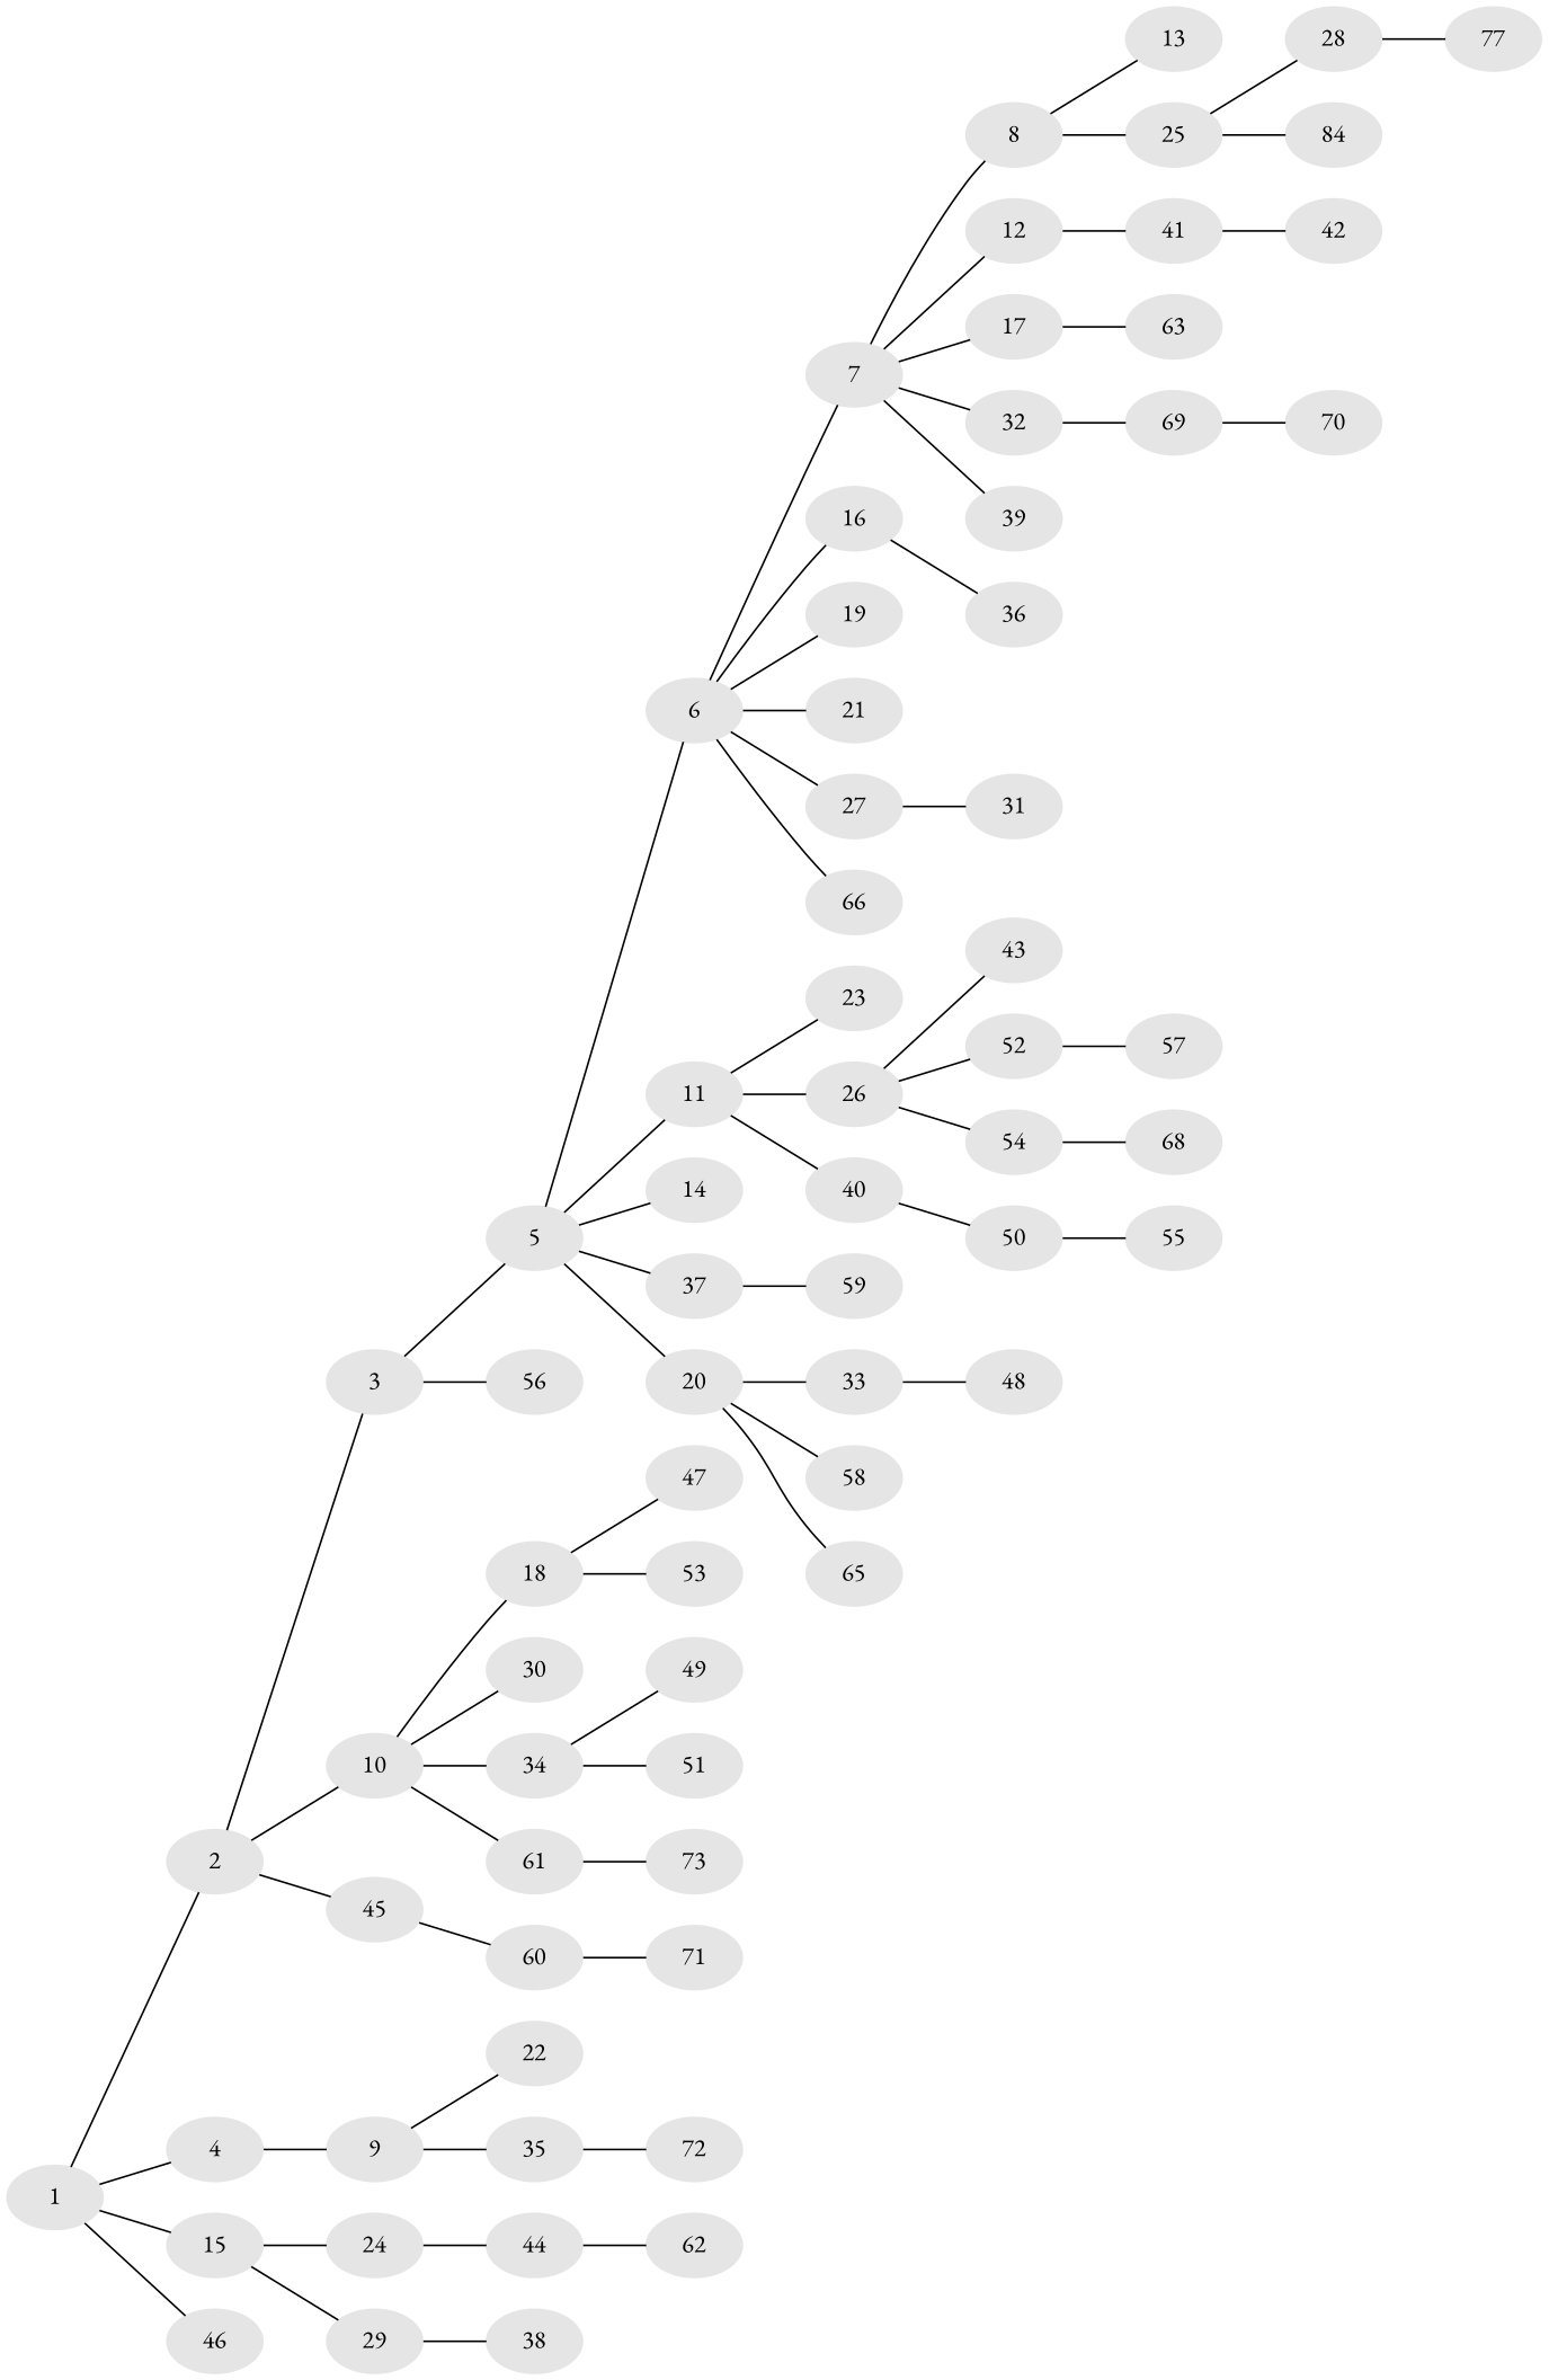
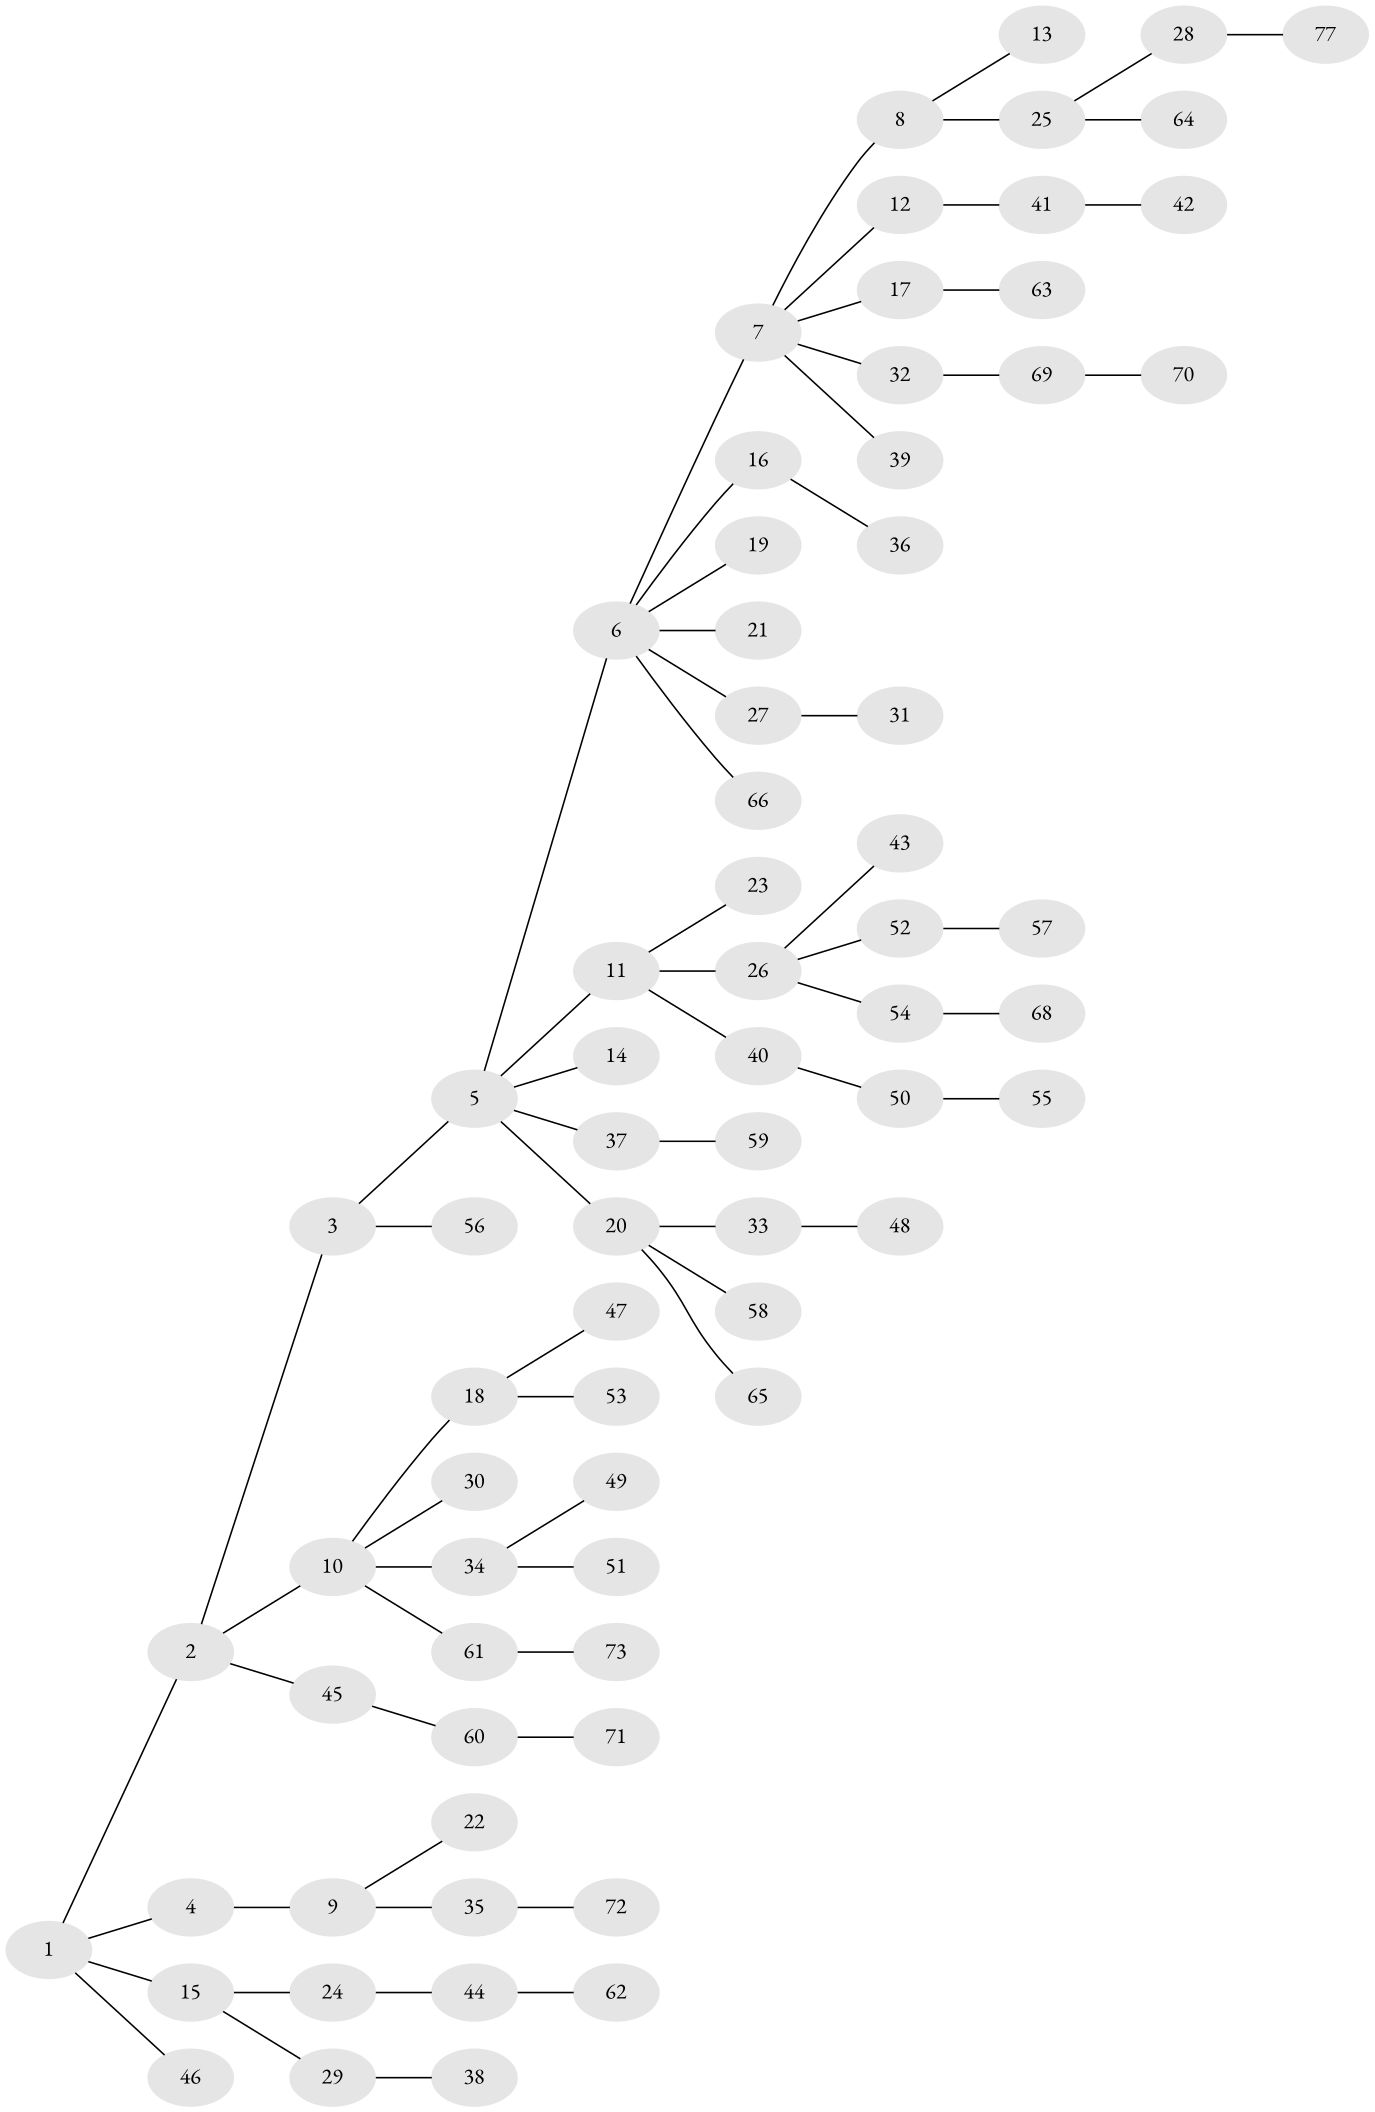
  graph {
    fontname="EB Garamond"
    rankdir=LR
    node [color=gray90 fontname="EB Garamond" style=filled]
    edge [fontname="EB Garamond"]
    1
    2
    4
    15
    46
    3
    10
    45
    9
    24
    29
    5
    56
    18
    30
    34
    61
    60
    6
    11
    14
    37
    20
    22
    35
    7
    16
    19
    21
    27
    66
    23
    26
    40
    59
    8
    12
    17
    32
    39
    36
    31
    13
    25
    41
    63
    69
    28
-   64 [label=84]
+   64
    72
    47
    53
    49
    51
    73
    43
    52
    54
    50
    42
    33
    58
    65
    44
    38
    48
    62
    n68 [label=77]
    57
    68
    70
    55
    71
    1 -- 2
    1 -- 4
    1 -- 15
    1 -- 46
    2 -- 3
    2 -- 10
    2 -- 45
    4 -- 9
    15 -- 24
    15 -- 29
    3 -- 5
    3 -- 56
    10 -- 18
    10 -- 30
    10 -- 34
    10 -- 61
    45 -- 60
    9 -- 22
    9 -- 35
    24 -- 44
    29 -- 38
    5 -- 6
    5 -- 11
    5 -- 14
    5 -- 37
    5 -- 20
    18 -- 47
    18 -- 53
    34 -- 49
    34 -- 51
    61 -- 73
    60 -- 71
    6 -- 7
    6 -- 16
    6 -- 19
    6 -- 21
    6 -- 27
    6 -- 66
    11 -- 23
    11 -- 26
    11 -- 40
    37 -- 59
    20 -- 33
    20 -- 58
    20 -- 65
    35 -- 72
    7 -- 8
    7 -- 12
    7 -- 17
    7 -- 32
    7 -- 39
    16 -- 36
    27 -- 31
    26 -- 43
    26 -- 52
    26 -- 54
    40 -- 50
    8 -- 13
    8 -- 25
    12 -- 41
    17 -- 63
    32 -- 69
    25 -- 28
    25 -- 64
    41 -- 42
    69 -- 70
    28 -- n68
    52 -- 57
    54 -- 68
    50 -- 55
    33 -- 48
    44 -- 62
  }
